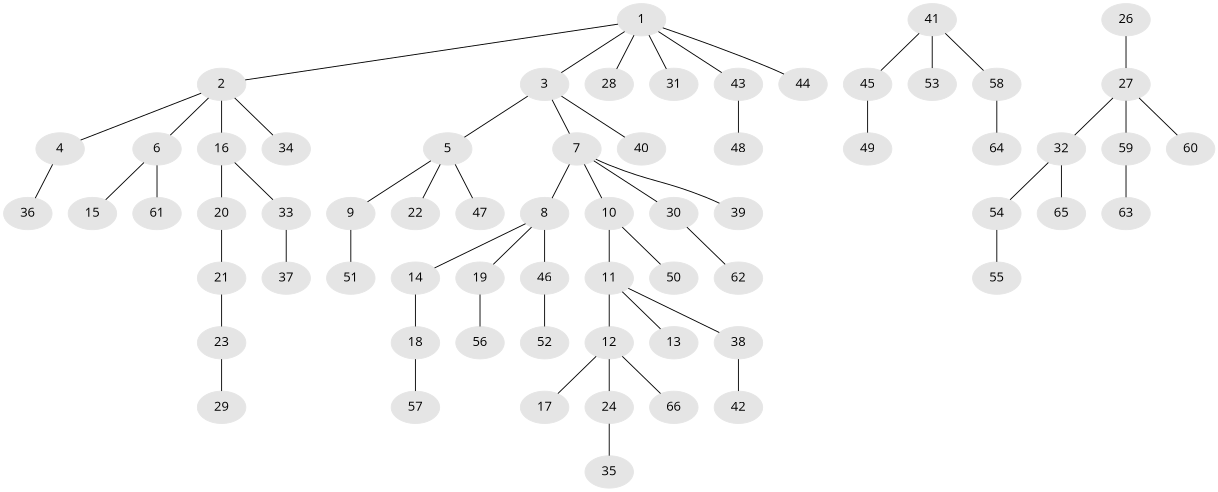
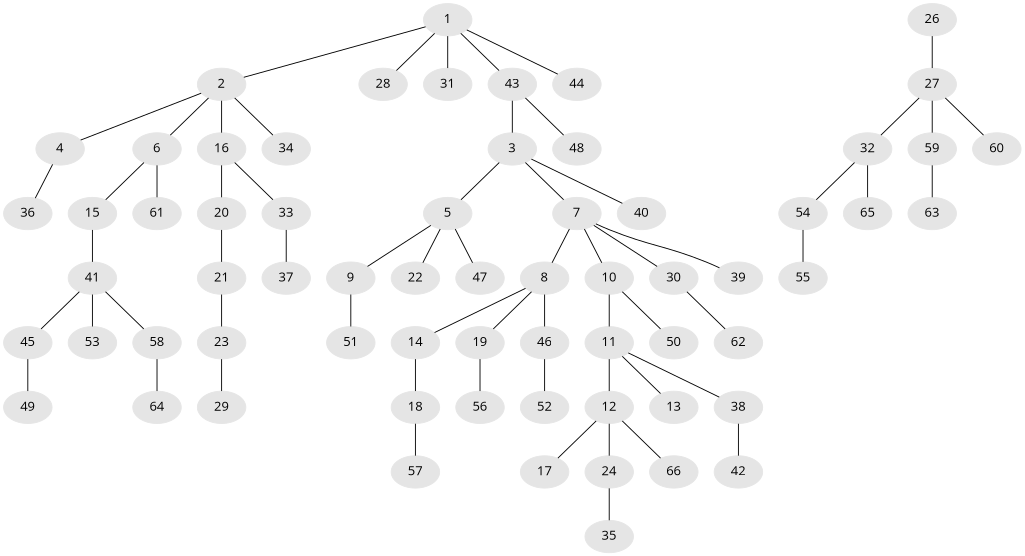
  graph {
    fontname="Open Sans"
    node [color=gray90 fontname="Open Sans" style=filled]
    edge [fontname="Open Sans"]
    1
    2
    3
    28
    31
    43
    44
    4
    6
    16
    34
    5
    7
    40
    48
    36
    15
    61
    20
    33
    9
    22
    47
    8
    10
    30
    39
    51
    41
    14
    19
    46
    11
    50
    62
    18
    56
    52
    12
    13
    38
    17
    24
    66
    42
    35
    57
    45
    53
    58
    21
    37
    23
    26
    27
    29
    32
    59
    60
    54
    65
    63
    55
    49
    64
    1 -- 2
-   1 -- 3
+   43 -- 3
    1 -- 28
    1 -- 31
    1 -- 43
    1 -- 44
    2 -- 4
    2 -- 6
    2 -- 16
    2 -- 34
    3 -- 5
    3 -- 7
    3 -- 40
    43 -- 48
    4 -- 36
    6 -- 15
    6 -- 61
    16 -- 20
    16 -- 33
    5 -- 9
    5 -- 22
    5 -- 47
    7 -- 8
    7 -- 10
    7 -- 30
    7 -- 39
+   15 -- 41
    20 -- 21
    33 -- 37
    9 -- 51
    8 -- 14
    8 -- 19
    8 -- 46
    10 -- 11
    10 -- 50
    30 -- 62
    41 -- 45
    41 -- 53
    41 -- 58
    14 -- 18
    19 -- 56
    46 -- 52
    11 -- 12
    11 -- 13
    11 -- 38
    18 -- 57
    12 -- 17
    12 -- 24
    12 -- 66
    38 -- 42
    24 -- 35
    45 -- 49
    58 -- 64
    21 -- 23
    23 -- 29
    26 -- 27
    27 -- 32
    27 -- 59
    27 -- 60
    32 -- 54
    32 -- 65
    59 -- 63
    54 -- 55
  }
